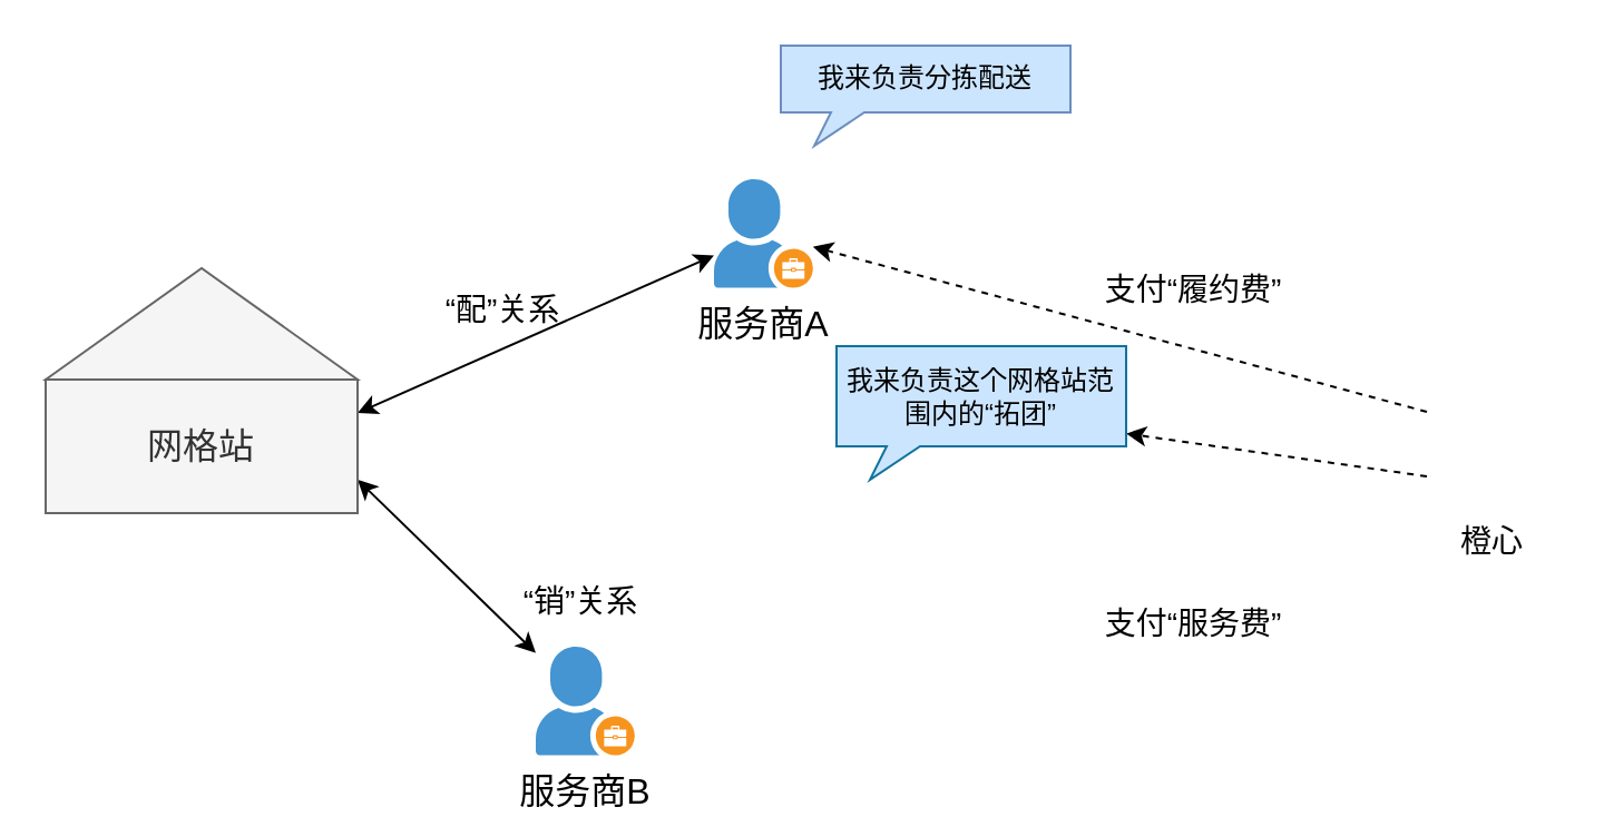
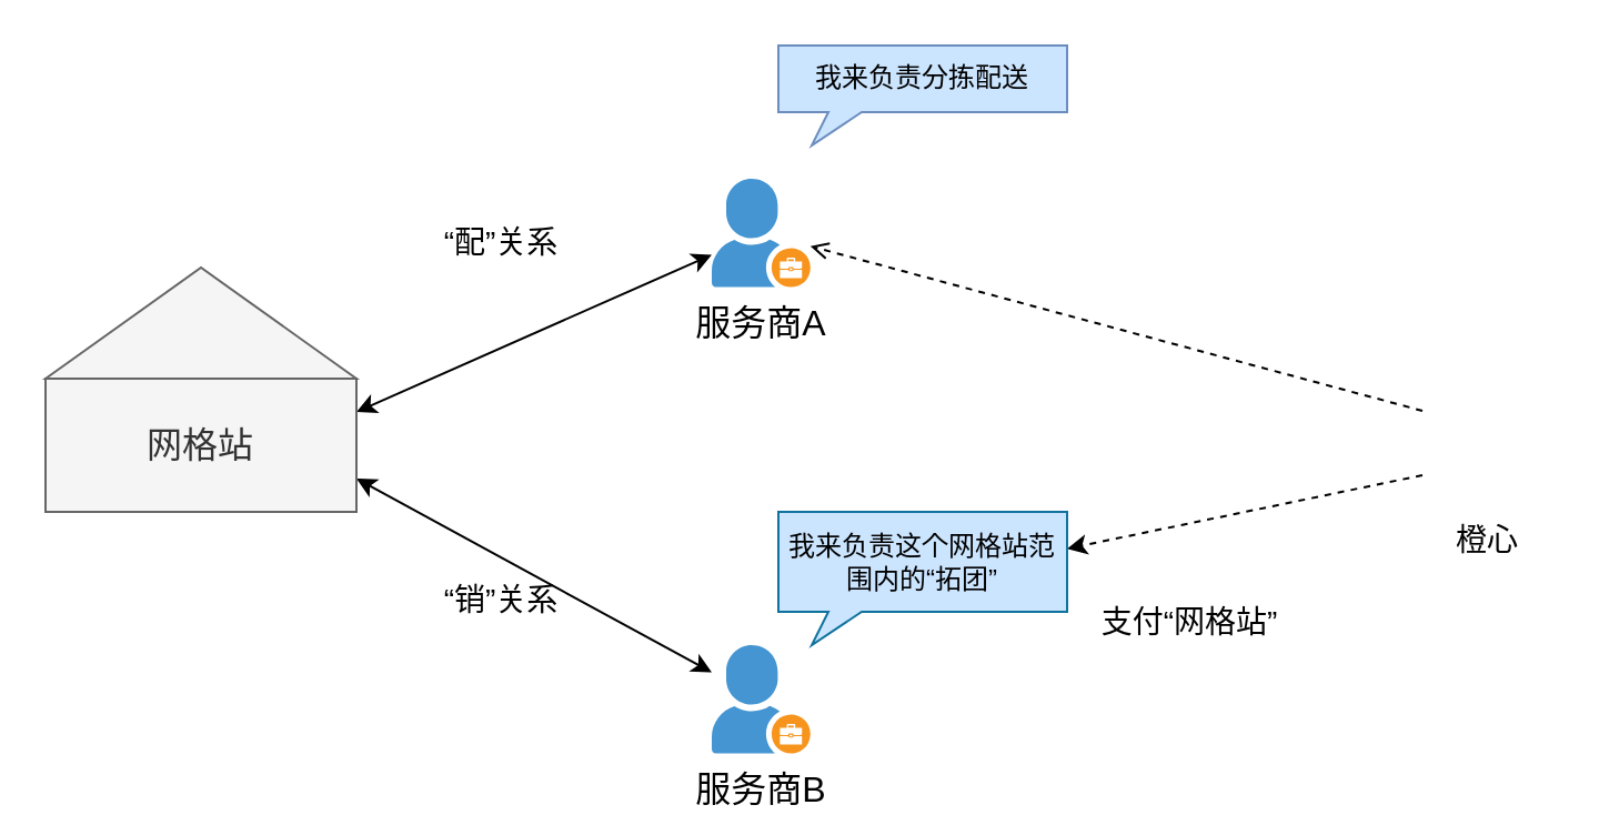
  <mxCell id="0" />
  <mxCell id="1" parent="0" />
- <mxCell id="2" style="edgeStyle=none;rounded=0;orthogonalLoop=1;jettySize=auto;html=1;exitX=0;exitY=0.25;exitDx=0;exitDy=0;fontSize=14;dashed=1;" edge="1" parent="1" source="14" target="8"><mxGeometry relative="1" as="geometry" /></mxCell>
+ <mxCell id="2" style="edgeStyle=none;rounded=0;orthogonalLoop=1;jettySize=auto;html=1;exitX=0;exitY=0.25;exitDx=0;exitDy=0;fontSize=14;dashed=1;endArrow=open;" edge="1" parent="1" source="14" target="8"><mxGeometry relative="1" as="geometry" /></mxCell>
  <mxCell id="3" style="edgeStyle=none;rounded=0;orthogonalLoop=1;jettySize=auto;html=1;exitX=0;exitY=0.75;exitDx=0;exitDy=0;fontSize=14;dashed=1;" edge="1" parent="1" source="14" target="12"><mxGeometry relative="1" as="geometry" /></mxCell>
  <mxCell id="4" style="rounded=0;orthogonalLoop=1;jettySize=auto;html=1;exitX=1;exitY=0.25;exitDx=0;exitDy=0;endArrow=classic;endFill=1;startArrow=classic;startFill=1;" edge="1" parent="1" source="6" target="8"><mxGeometry relative="1" as="geometry" /></mxCell>
  <mxCell id="5" style="edgeStyle=none;rounded=0;orthogonalLoop=1;jettySize=auto;html=1;exitX=1;exitY=0.75;exitDx=0;exitDy=0;fontSize=14;startArrow=classic;startFill=1;endArrow=classic;endFill=1;" edge="1" parent="1" source="6" target="11"><mxGeometry relative="1" as="geometry" /></mxCell>
  <mxCell id="6" value="&lt;font style=&quot;font-size: 16px&quot;&gt;网格站&lt;/font&gt;" style="rounded=0;whiteSpace=wrap;html=1;fillColor=#f5f5f5;strokeColor=#666666;fontColor=#333333;" vertex="1" parent="1"><mxGeometry x="20" y="170" width="140" height="60" as="geometry" /></mxCell>
  <mxCell id="7" value="" style="triangle;whiteSpace=wrap;html=1;rotation=-90;fillColor=#f5f5f5;strokeColor=#666666;fontColor=#333333;" vertex="1" parent="1"><mxGeometry x="65" y="75" width="50" height="140" as="geometry" /></mxCell>
  <mxCell id="8" value="&lt;font style=&quot;font-size: 16px&quot;&gt;服务商A&lt;/font&gt;" style="shadow=0;dashed=0;html=1;strokeColor=none;fillColor=#4495D1;labelPosition=center;verticalLabelPosition=bottom;verticalAlign=top;align=center;outlineConnect=0;shape=mxgraph.veeam.company_owner;" vertex="1" parent="1"><mxGeometry x="320" y="80" width="44.4" height="48.8" as="geometry" /></mxCell>
  <mxCell id="9" value="我来负责分拣配送" style="whiteSpace=wrap;html=1;shape=mxgraph.basic.rectCallout;dx=30;dy=15;boundedLbl=1;strokeColor=#6c8ebf;fillColor=#CCE5FF;" vertex="1" parent="1"><mxGeometry x="350" y="20" width="130" height="45" as="geometry" /></mxCell>
- <mxCell id="10" value="“配”关系" style="text;html=1;align=center;verticalAlign=middle;resizable=0;points=[];autosize=1;fontSize=14;" vertex="1" parent="1"><mxGeometry x="190" y="128.8" width="70" height="20" as="geometry" /></mxCell>
- <mxCell id="11" value="&lt;font style=&quot;font-size: 16px&quot;&gt;服务商B&lt;/font&gt;" style="shadow=0;dashed=0;html=1;strokeColor=none;fillColor=#4495D1;labelPosition=center;verticalLabelPosition=bottom;verticalAlign=top;align=center;outlineConnect=0;shape=mxgraph.veeam.company_owner;" vertex="1" parent="1"><mxGeometry x="240" y="290" width="44.4" height="48.8" as="geometry" /></mxCell>
- <mxCell id="12" value="我来负责这个网格站范围内的“拓团”" style="whiteSpace=wrap;html=1;shape=mxgraph.basic.rectCallout;dx=30;dy=15;boundedLbl=1;strokeColor=#10739e;fillColor=#CCE5FF;" vertex="1" parent="1"><mxGeometry x="375" y="155" width="130" height="60" as="geometry" /></mxCell>
- <mxCell id="13" value="“销”关系" style="text;html=1;align=center;verticalAlign=middle;resizable=0;points=[];autosize=1;fontSize=14;" vertex="1" parent="1"><mxGeometry x="225" y="260" width="70" height="20" as="geometry" /></mxCell>
+ <mxCell id="10" value="“配”关系" style="text;html=1;align=center;verticalAlign=middle;resizable=0;points=[];autosize=1;fontSize=14;" vertex="1" parent="1"><mxGeometry x="190" y="98.8" width="70" height="20" as="geometry" /></mxCell>
+ <mxCell id="11" value="&lt;font style=&quot;font-size: 16px&quot;&gt;服务商B&lt;/font&gt;" style="shadow=0;dashed=0;html=1;strokeColor=none;fillColor=#4495D1;labelPosition=center;verticalLabelPosition=bottom;verticalAlign=top;align=center;outlineConnect=0;shape=mxgraph.veeam.company_owner;" vertex="1" parent="1"><mxGeometry x="320" y="290" width="44.4" height="48.8" as="geometry" /></mxCell>
+ <mxCell id="12" value="我来负责这个网格站范围内的“拓团”" style="whiteSpace=wrap;html=1;shape=mxgraph.basic.rectCallout;dx=30;dy=15;boundedLbl=1;strokeColor=#10739e;fillColor=#CCE5FF;" vertex="1" parent="1"><mxGeometry x="350" y="230" width="130" height="60" as="geometry" /></mxCell>
+ <mxCell id="13" value="“销”关系" style="text;html=1;align=center;verticalAlign=middle;resizable=0;points=[];autosize=1;fontSize=14;" vertex="1" parent="1"><mxGeometry x="190" y="260" width="70" height="20" as="geometry" /></mxCell>
  <mxCell id="14" value="橙心" style="shape=image;html=1;verticalAlign=top;verticalLabelPosition=bottom;labelBackgroundColor=#ffffff;imageAspect=0;aspect=fixed;image=https://cdn0.iconfinder.com/data/icons/fruity-3/512/Orange-128.png;fontSize=14;" vertex="1" parent="1"><mxGeometry x="640" y="170" width="58" height="58" as="geometry" /></mxCell>
- <mxCell id="15" value="支付“履约费”" style="text;html=1;align=center;verticalAlign=middle;resizable=0;points=[];autosize=1;fontSize=14;" vertex="1" parent="1"><mxGeometry x="490" y="120" width="90" height="20" as="geometry" /></mxCell>
- <mxCell id="16" value="支付“服务费”" style="text;html=1;align=center;verticalAlign=middle;resizable=0;points=[];autosize=1;fontSize=14;" vertex="1" parent="1"><mxGeometry x="490" y="270" width="90" height="20" as="geometry" /></mxCell>
+ <mxCell id="16" value="支付“网格站”" style="text;html=1;align=center;verticalAlign=middle;resizable=0;points=[];autosize=1;fontSize=14;" vertex="1" parent="1"><mxGeometry x="490" y="270" width="90" height="20" as="geometry" /></mxCell>
